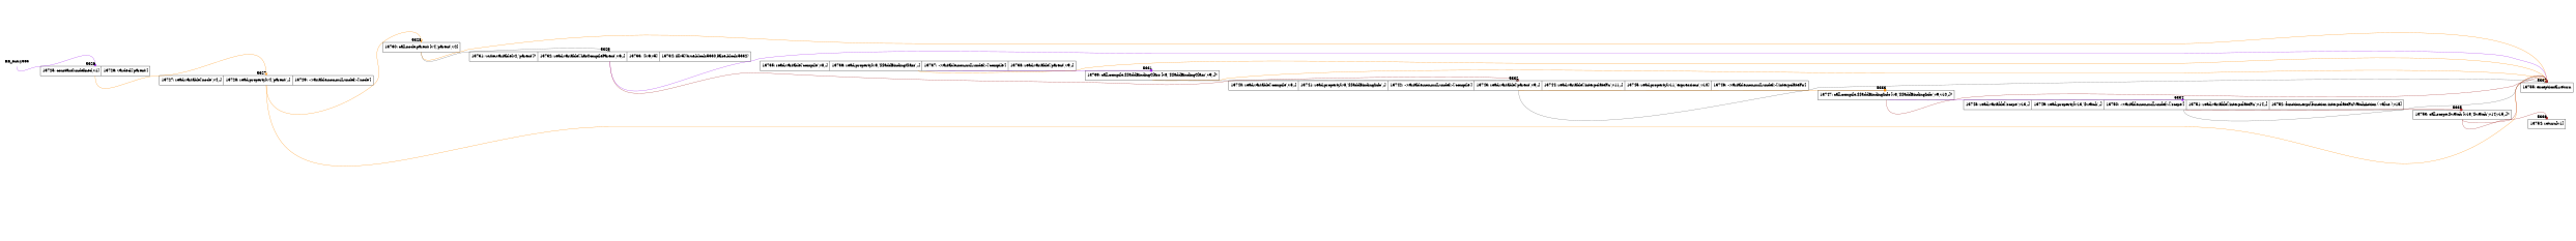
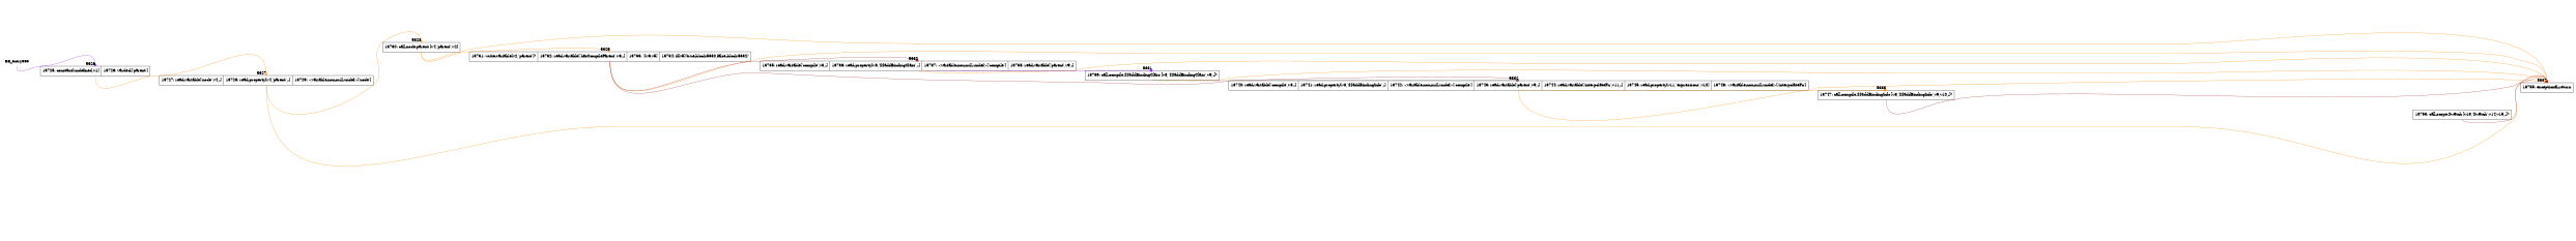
  digraph {
    rankdir=LR
    node [shape=record]
    edge [arrowhead=box color=darkorange headport=n tailport=s]
    n1 [label=BB_entry365 shape=none]
    n2 [label="{13725: constant[undefined,v1]|13726: vardecl['parent']}"]
    n3 [label="{13727: read-variable['node',v4,-]|13728: read-property[v4,'parent',-]|13729: \<variable-non-null-undef\>['node']}"]
    n4 [label="{13730: call-node.parent [v4,'parent',v2]}"]
    n5 [label="{13755: exceptional-return}"]
    n6 [label="{13731: write-variable[v2,'parent']*|13732: read-variable['hasCompileParent',v6,-]|13733: ![v6,v5]|13734: if[v5](true-block:5330,false-block:5332)}"]
    n7 [label="{13735: read-variable['compile',v8,-]|13736: read-property[v8,'$$addBindingClass',-]|13737: \<variable-non-null-undef\>['compile']|13738: read-variable['parent',v9,-]}"]
    n8 [label="{13740: read-variable['compile',v8,-]|13741: read-property[v8,'$$addBindingInfo',-]|13742: \<variable-non-null-undef\>['compile']|13743: read-variable['parent',v9,-]|13744: read-variable['interpolateFn',v11,-]|13745: read-property[v11,'expressions',v10]|13746: \<variable-non-null-undef\>['interpolateFn']}"]
    n9 [label="{13739: call-compile.$$addBindingClass [v8,'$$addBindingClass',v9,-]*}"]
    n10 [label="{13747: call-compile.$$addBindingInfo [v8,'$$addBindingInfo',v9,v10,-]*}"]
-   n11 [label="{13748: read-variable['scope',v13,-]|13749: read-property[v13,'$watch',-]|13750: \<variable-non-null-undef\>['scope']|13751: read-variable['interpolateFn',v14,-]|13752: function-expr[function interpolateFnWatchAction ( value ),v15]}"]
    n12 [label="{13753: call-scope.$watch [v13,'$watch',v14,v15,-]*}"]
-   n13 [label="{13754: return[v1]}"]
    n1 -> n2 [arrowhead=dot color=purple headlabel="    5326"]
    n2 -> n3 [arrowhead=vee headlabel="      5327"]
    n3 -> n4 [arrowhead=vee headlabel="      5328"]
    n3 -> n5 [arrowhead=dot headlabel="      5337"]
    n4 -> n5 [arrowhead=vee]
-   n4 -> n6 [arrowhead=vee color=gray40 headlabel="      5329"]
-   n6 -> n5 [arrowhead=dot color=purple]
+   n4 -> n6 [arrowhead=vee headlabel="      5329"]
+   n6 -> n5 [arrowhead=dot]
+   n6 -> n7 [color=brown headlabel="      5330"]
    n6 -> n8 [color=brown headlabel="      5332"]
    n7 -> n5 [arrowhead=dot]
    n7 -> n9 [color=purple headlabel="      5331"]
-   n8 -> n5 [arrowhead=vee color=gray40]
+   n8 -> n5 [arrowhead=vee]
    n8 -> n10 [headlabel="      5333"]
    n9 -> n5 [arrowhead=dot]
    n9 -> n8 [arrowhead=vee color=gray40]
    n10 -> n5 [color=brown]
-   n10 -> n11 [arrowhead=dot color=purple headlabel="      5334"]
-   n11 -> n5 [color=gray40]
-   n11 -> n12 [color=brown headlabel="      5335"]
    n12 -> n5 [arrowhead=dot color=brown]
-   n12 -> n13 [color=brown headlabel="      5336"]
  }
